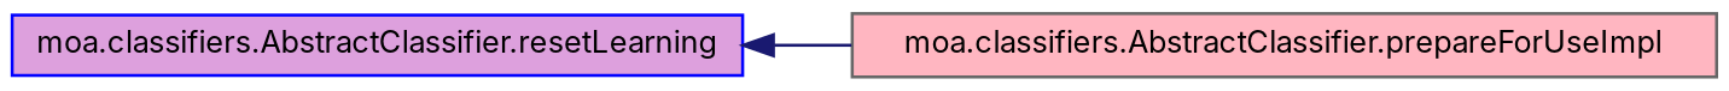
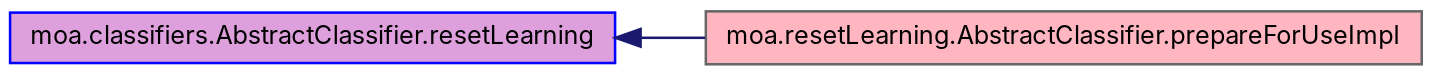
  digraph {
    rankdir=LR
    fontname=Inter
    node [fontname=Inter fontsize=10 shape=record style=filled]
    n1 [color=blue fillcolor=plum fontcolor=black height=0.2 label="moa.classifiers.AbstractClassifier.resetLearning" width=0.4]
-   n2 [color=gray40 fillcolor=lightpink height=0.2 label="moa.classifiers.AbstractClassifier.prepareForUseImpl" width=0.4]
+   n2 [color=gray40 fillcolor=lightpink height=0.2 label="moa.resetLearning.AbstractClassifier.prepareForUseImpl" width=0.4]
    n1 -> n2 [color=midnightblue dir=back fontname=Inter fontsize=10 labelfontname=Helvetica labelfontsize=10 style=solid]
  }
